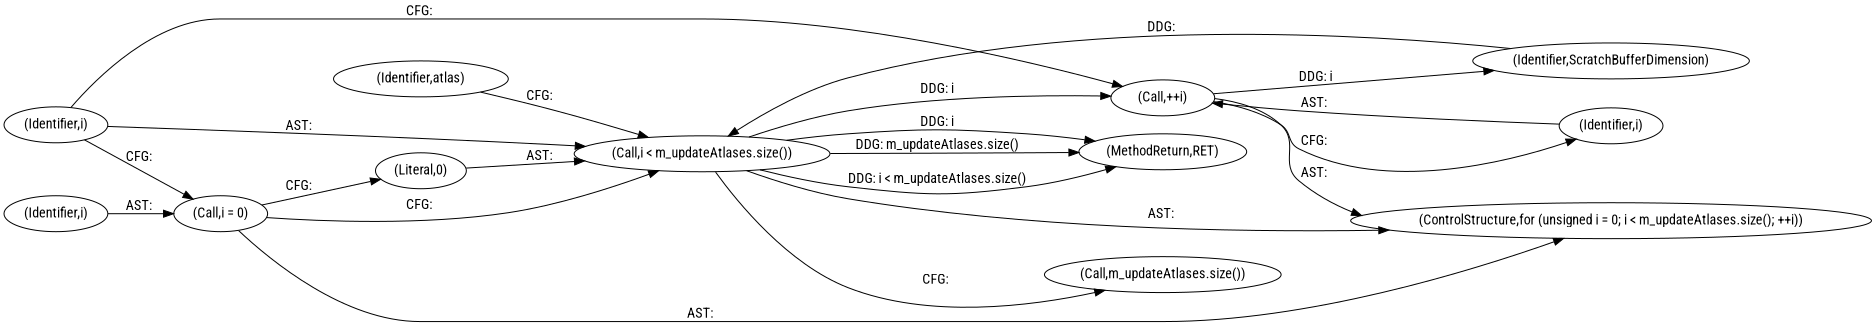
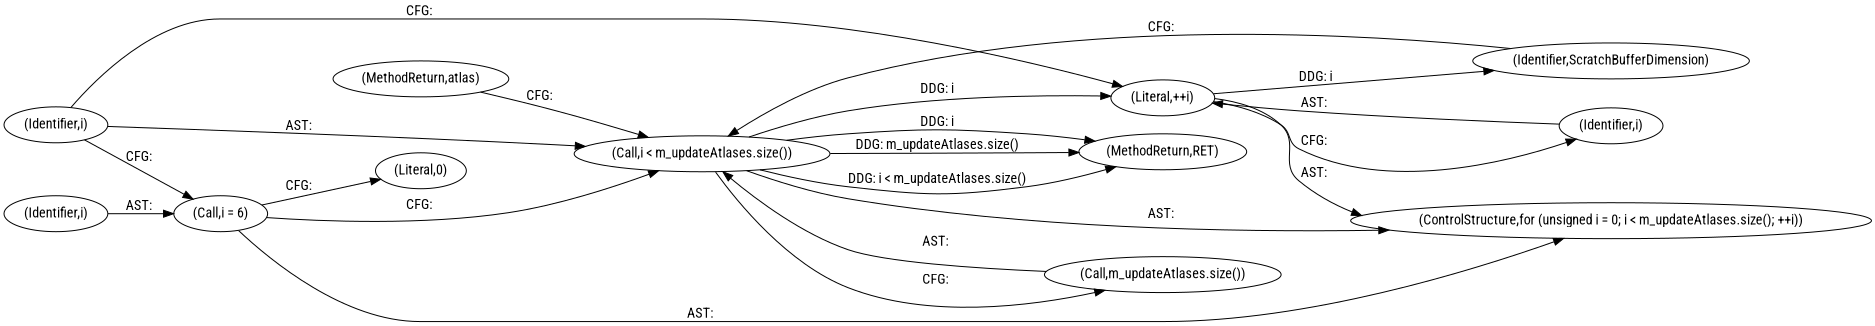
  digraph {
    fontname="Roboto Condensed"
    rankdir=LR
    node [fontname="Roboto Condensed"]
    edge [fontname="Roboto Condensed"]
    n1 [label="(Call,i < m_updateAtlases.size())"]
-   n2 [label="(Call,++i)"]
+   n2 [label="(Literal,++i)"]
    n3 [label="(MethodReturn,RET)"]
    n4 [label="(ControlStructure,for (unsigned i = 0; i < m_updateAtlases.size(); ++i))"]
    n5 [label="(Call,m_updateAtlases.size())"]
    n6 [label="(Identifier,i)"]
    n7 [label="(Identifier,ScratchBufferDimension)"]
-   n8 [label="(Call,i = 0)"]
+   n8 [label="(Call,i = 6)"]
    n9 [label="(Literal,0)"]
-   n10 [label="(Identifier,atlas)"]
+   n10 [label="(MethodReturn,atlas)"]
    n11 [label="(Identifier,i)"]
    n12 [label="(Identifier,i)"]
    n1 -> n2 [label="DDG: i"]
    n1 -> n3 [label="DDG: i < m_updateAtlases.size()"]
    n1 -> n3 [label="DDG: i"]
    n1 -> n3 [label="DDG: m_updateAtlases.size()"]
    n1 -> n4 [label="AST: "]
    n1 -> n5 [label="CFG: "]
    n2 -> n4 [label="AST: "]
    n2 -> n6 [label="CFG: "]
    n2 -> n7 [label="DDG: i"]
-   n9 -> n1 [label="AST: "]
+   n5 -> n1 [label="AST: "]
    n6 -> n2 [label="AST: "]
-   n7 -> n1 [label="DDG: "]
+   n7 -> n1 [label="CFG: "]
    n8 -> n1 [label="CFG: "]
    n8 -> n4 [label="AST: "]
    n8 -> n9 [label="CFG: "]
    n10 -> n1 [label="CFG: "]
    n11 -> n1 [label="AST: "]
    n11 -> n2 [label="CFG: "]
    n11 -> n8 [label="CFG: "]
    n12 -> n8 [label="AST: "]
  }
